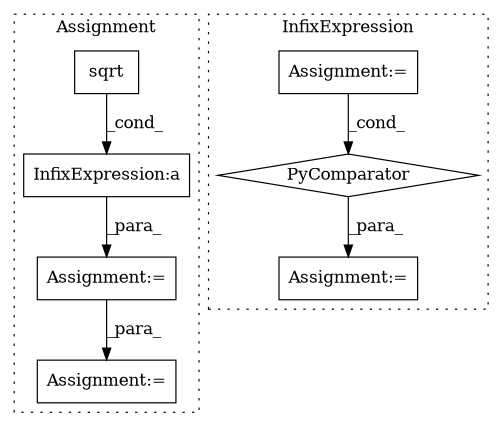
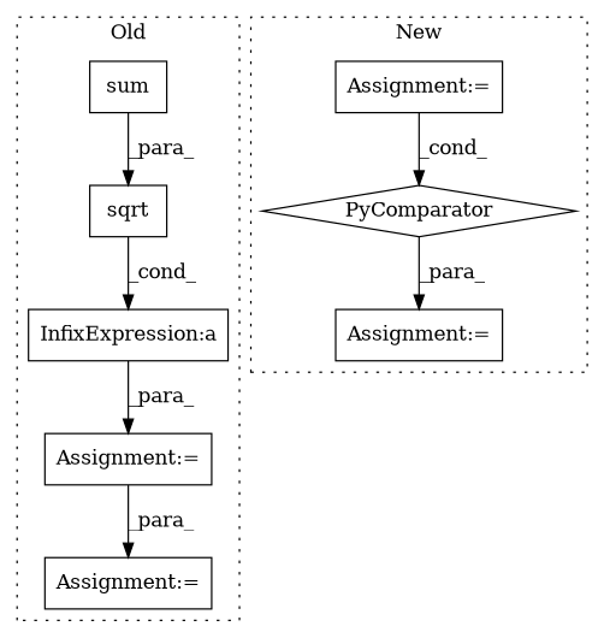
  digraph {
    node [a=7 l=1 shape=box]
    n1 [a=32 l="5,1" label=sqrt s="5544,5571"]
    n2 [l=2 label="Assignment:=" s=5611]
    n3 [label="Assignment:=" s=5526]
    n4 [a=27 l=3 label="InfixExpression:a" s=5535]
+   n5 [a=32 l="4,1" label=sum s="5555,5570"]
    n6 [a=113 l=22 label=PyComparator s=6125 shape=diamond]
    n7 [label="Assignment:=" s=5842]
    n8 [label="Assignment:=" s=5984]
    subgraph cluster_1 {
-     label=Assignment
+     label=Old
      style=dotted
      n1
      n2
      n3
      n4
+     n5
    }
    subgraph cluster_2 {
-     label=InfixExpression
+     label=New
      style=dotted
      n6
      n7
      n8
    }
    n1 -> n4 [label=_cond_]
    n3 -> n2 [label=_para_]
    n4 -> n3 [label=_para_]
+   n5 -> n1 [label=_para_]
    n6 -> n8 [label=_para_]
    n7 -> n6 [label=_cond_]
  }
